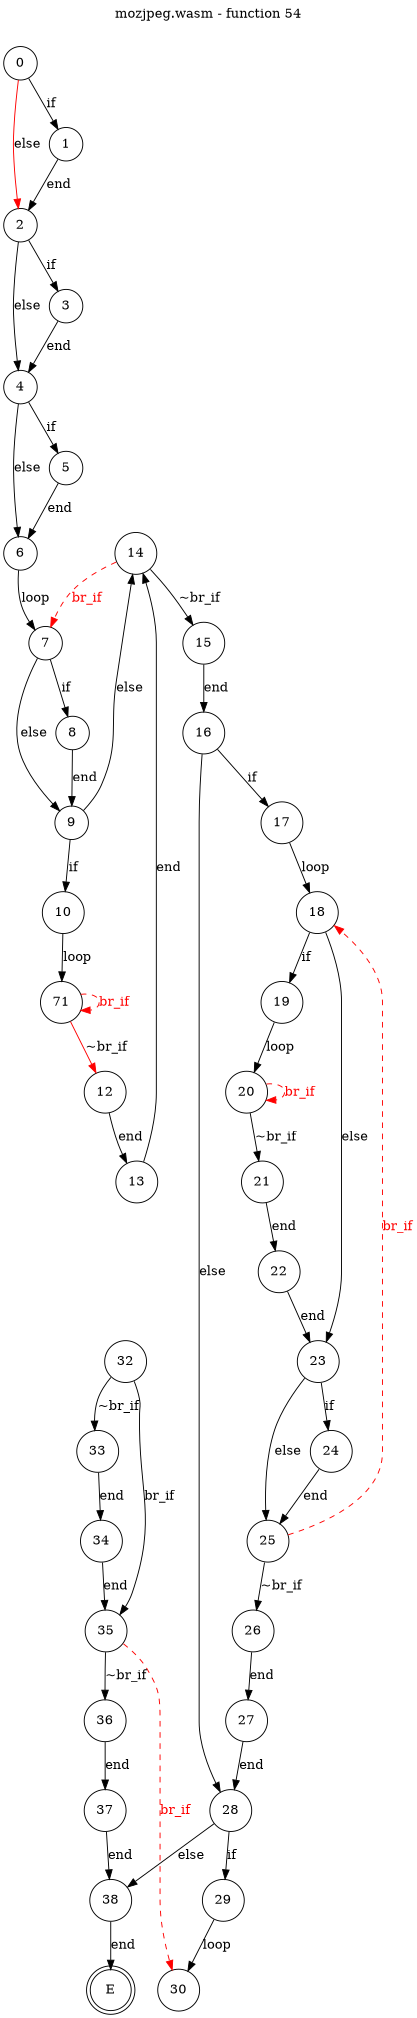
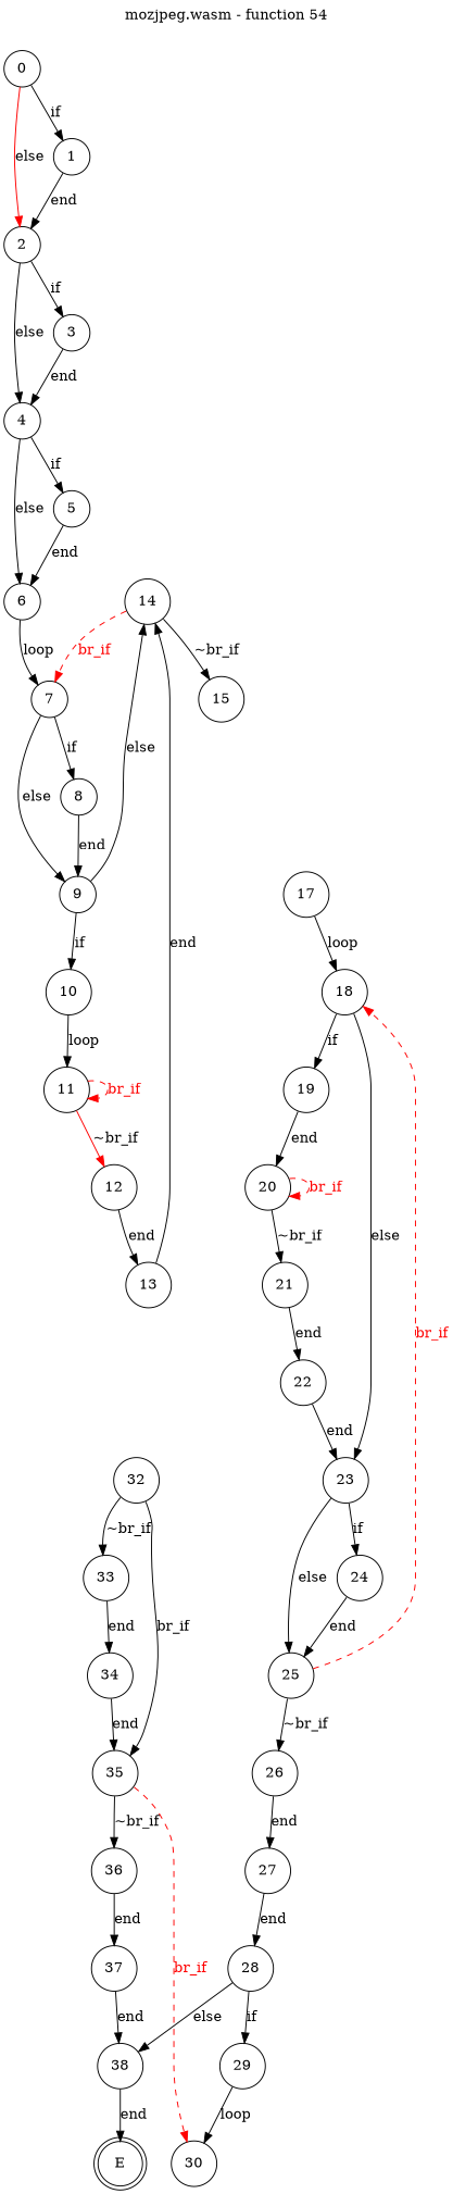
  digraph {
    label="mozjpeg.wasm - function 54"
    labelfontcolor=black
    labelfontname=Helvetica
    labelfontsize=16
    labelloc=t
    node [shape=circle fontcolor=black]
    E [shape=doublecircle fontcolor=""]
    n2 [label=0]
    n3 [label=1]
    n4 [label=2]
    n5 [label=3]
    n6 [label=4]
    n7 [label=5]
    n8 [label=6]
    n9 [label=7]
    n10 [label=8]
    n11 [label=9]
    n12 [label=10]
    n13 [label=14]
-   n14 [label=71]
+   n14 [label=11]
    n15 [label=15]
    n16 [label=12]
    n17 [label=13]
-   n18 [label=16]
    n19 [label=17]
    n20 [label=28]
    n21 [label=18]
    n22 [label=29]
    n23 [label=38]
    n24 [label=19]
    n25 [label=23]
    n26 [label=20]
    n27 [label=24]
    n28 [label=25]
    n29 [label=21]
    n30 [label=22]
    n31 [label=26]
    n32 [label=27]
    n33 [label=30]
    n34 [label=32]
    n35 [label=33]
    n36 [label=35]
    n37 [label=34]
    n38 [label=36]
    n39 [label=37]
    n2 -> n3 [label=if]
    n2 -> n4 [color=red label=else]
    n3 -> n4 [label=end]
    n4 -> n5 [label=if]
    n4 -> n6 [label=else]
    n5 -> n6 [label=end]
    n6 -> n7 [label=if]
    n6 -> n8 [label=else]
    n7 -> n8 [label=end]
    n8 -> n9 [label=loop]
    n9 -> n10 [label=if]
    n9 -> n11 [label=else]
    n10 -> n11 [label=end]
    n11 -> n12 [label=if]
    n11 -> n13 [label=else]
    n12 -> n14 [label=loop]
    n13 -> n9 [color=red fontcolor=red label=br_if style=dashed]
    n13 -> n15 [label="~br_if"]
    n14 -> n14 [color=red fontcolor=red label=br_if style=dashed]
    n14 -> n16 [color=red label="~br_if"]
-   n15 -> n18 [label=end]
    n16 -> n17 [label=end]
    n17 -> n13 [label=end]
-   n18 -> n19 [label=if]
-   n18 -> n20 [label=else]
    n19 -> n21 [label=loop]
    n20 -> n22 [label=if]
    n20 -> n23 [label=else]
    n21 -> n24 [label=if]
    n21 -> n25 [label=else]
    n22 -> n33 [label=loop]
    n23 -> E [label=end]
-   n24 -> n26 [label=loop]
+   n24 -> n26 [label=end]
    n25 -> n27 [label=if]
    n25 -> n28 [label=else]
    n26 -> n26 [color=red fontcolor=red label=br_if style=dashed]
    n26 -> n29 [label="~br_if"]
    n27 -> n28 [label=end]
    n28 -> n21 [color=red fontcolor=red label=br_if style=dashed]
    n28 -> n31 [label="~br_if"]
    n29 -> n30 [label=end]
    n30 -> n25 [label=end]
    n31 -> n32 [label=end]
    n32 -> n20 [label=end]
    n34 -> n35 [label="~br_if"]
    n34 -> n36 [label=br_if]
    n35 -> n37 [label=end]
    n36 -> n33 [color=red fontcolor=red label=br_if style=dashed]
    n36 -> n38 [label="~br_if"]
    n37 -> n36 [label=end]
    n38 -> n39 [label=end]
    n39 -> n23 [label=end]
  }
